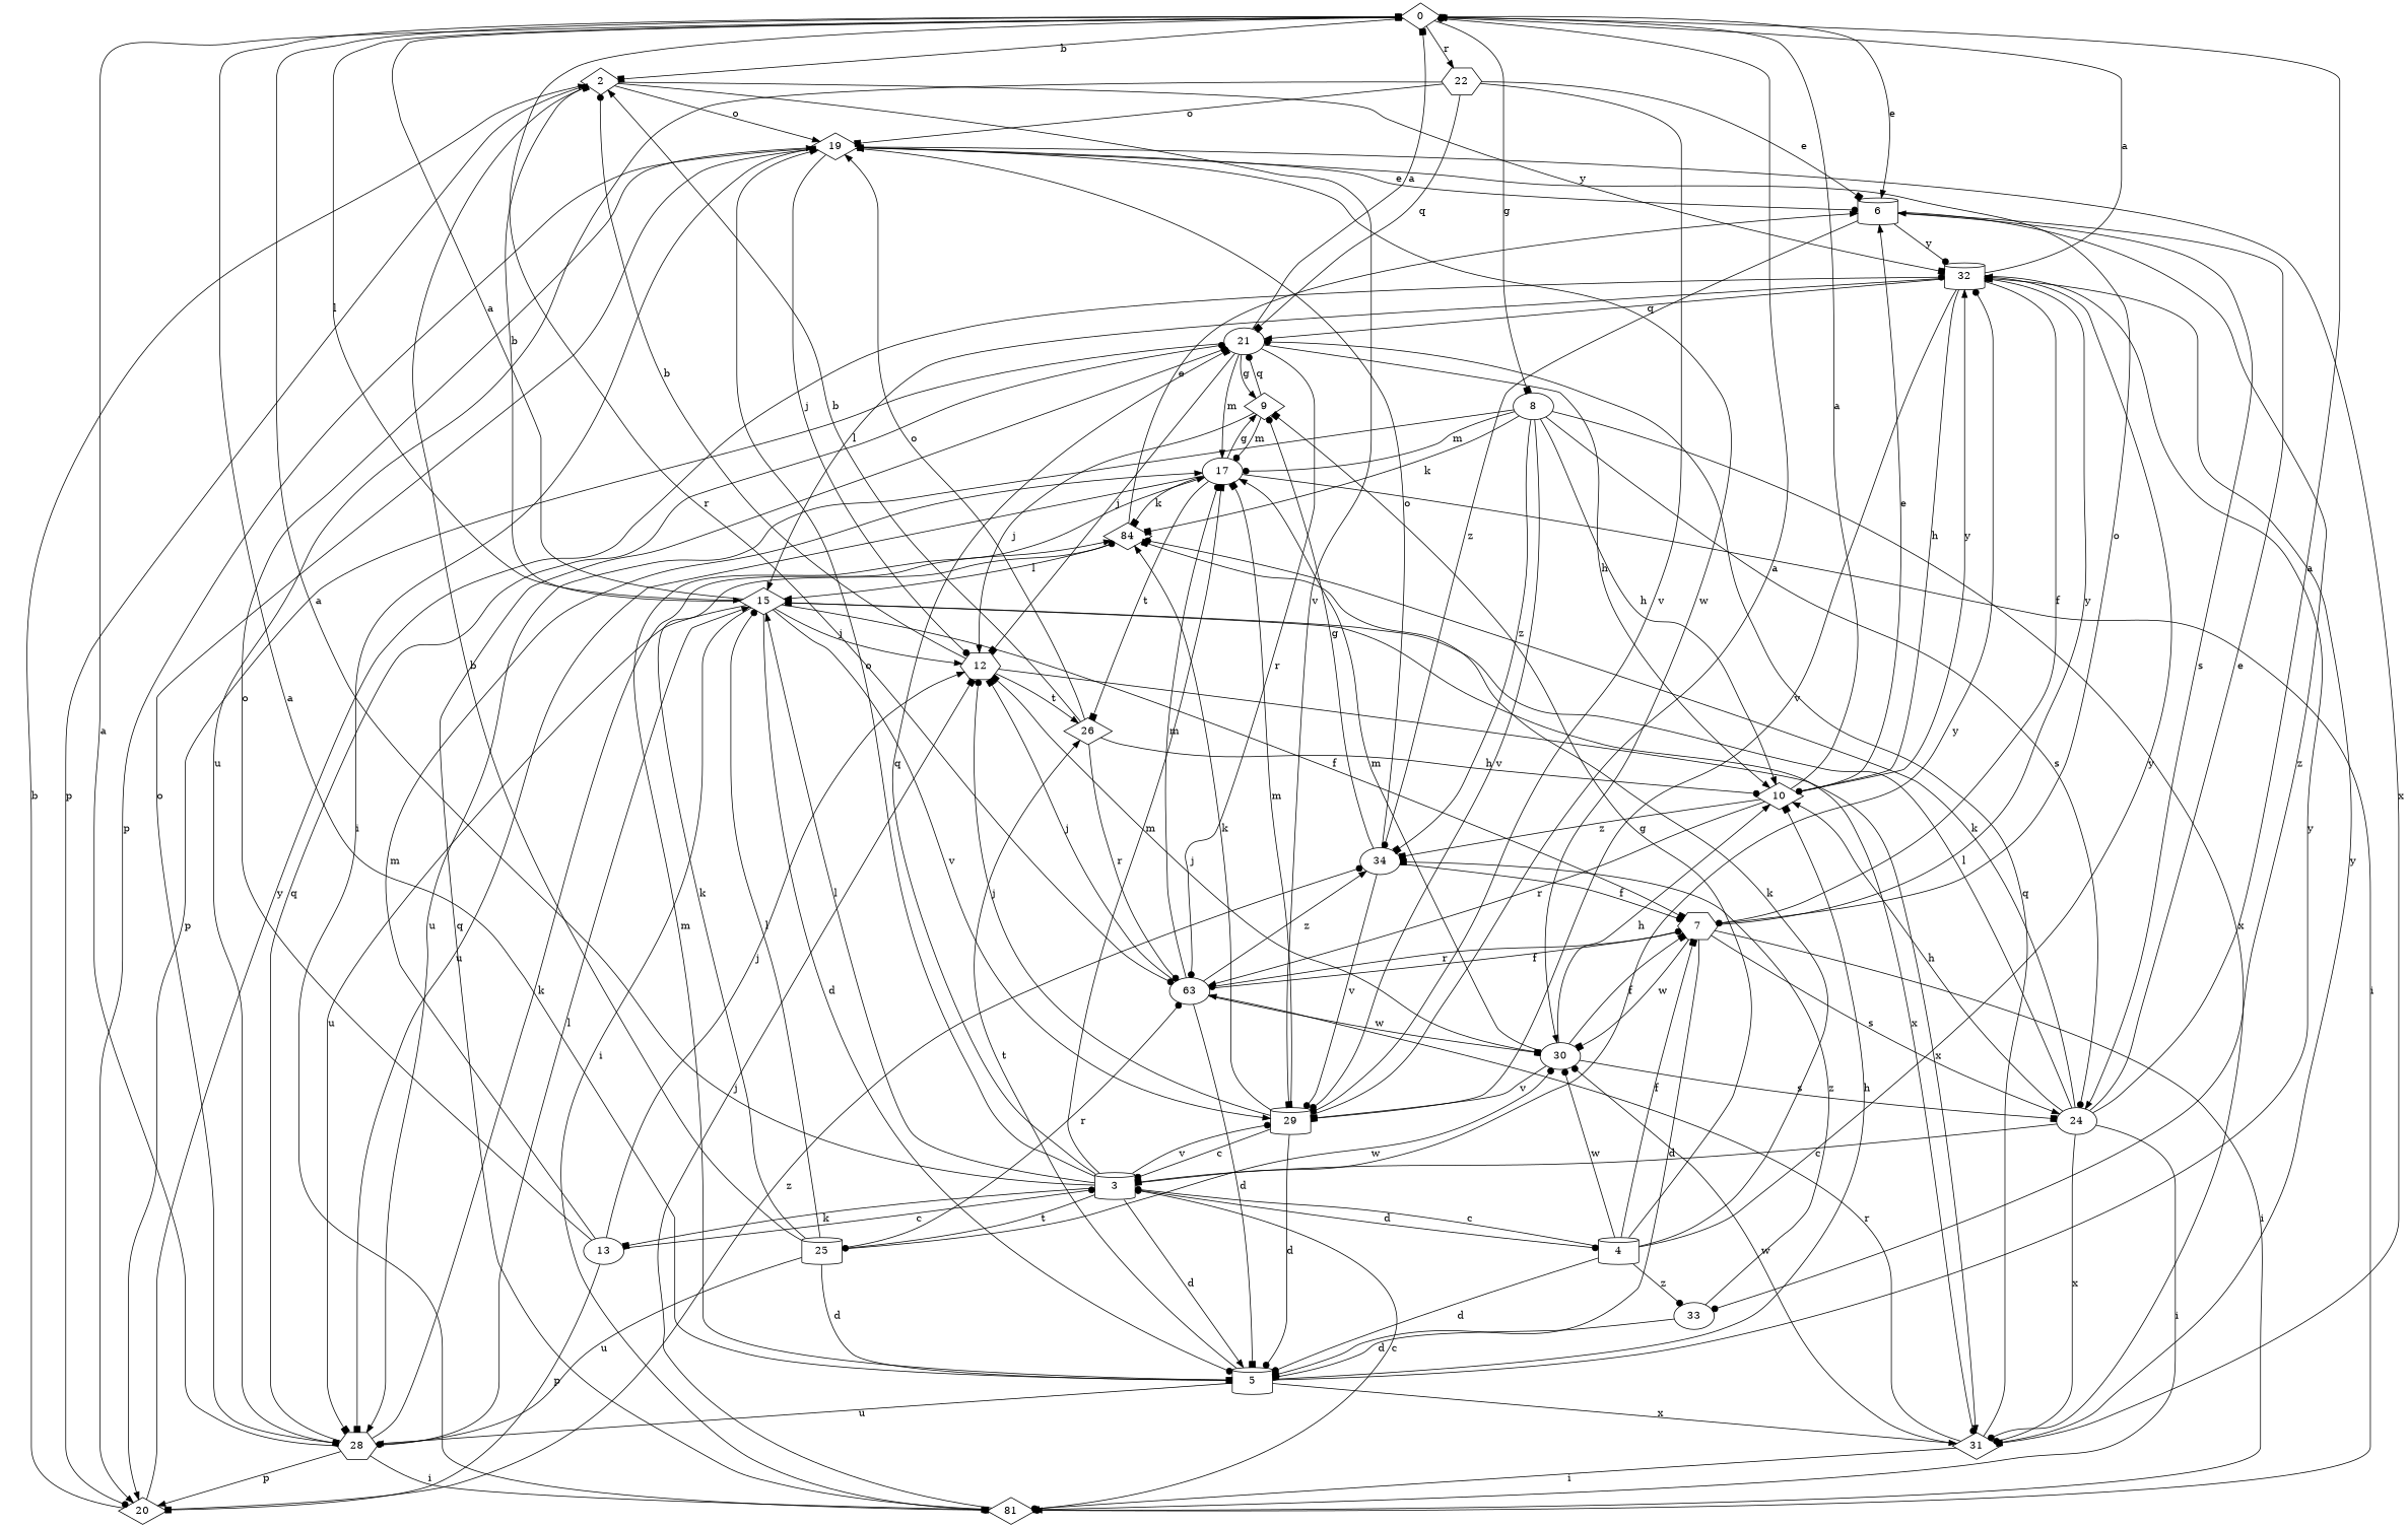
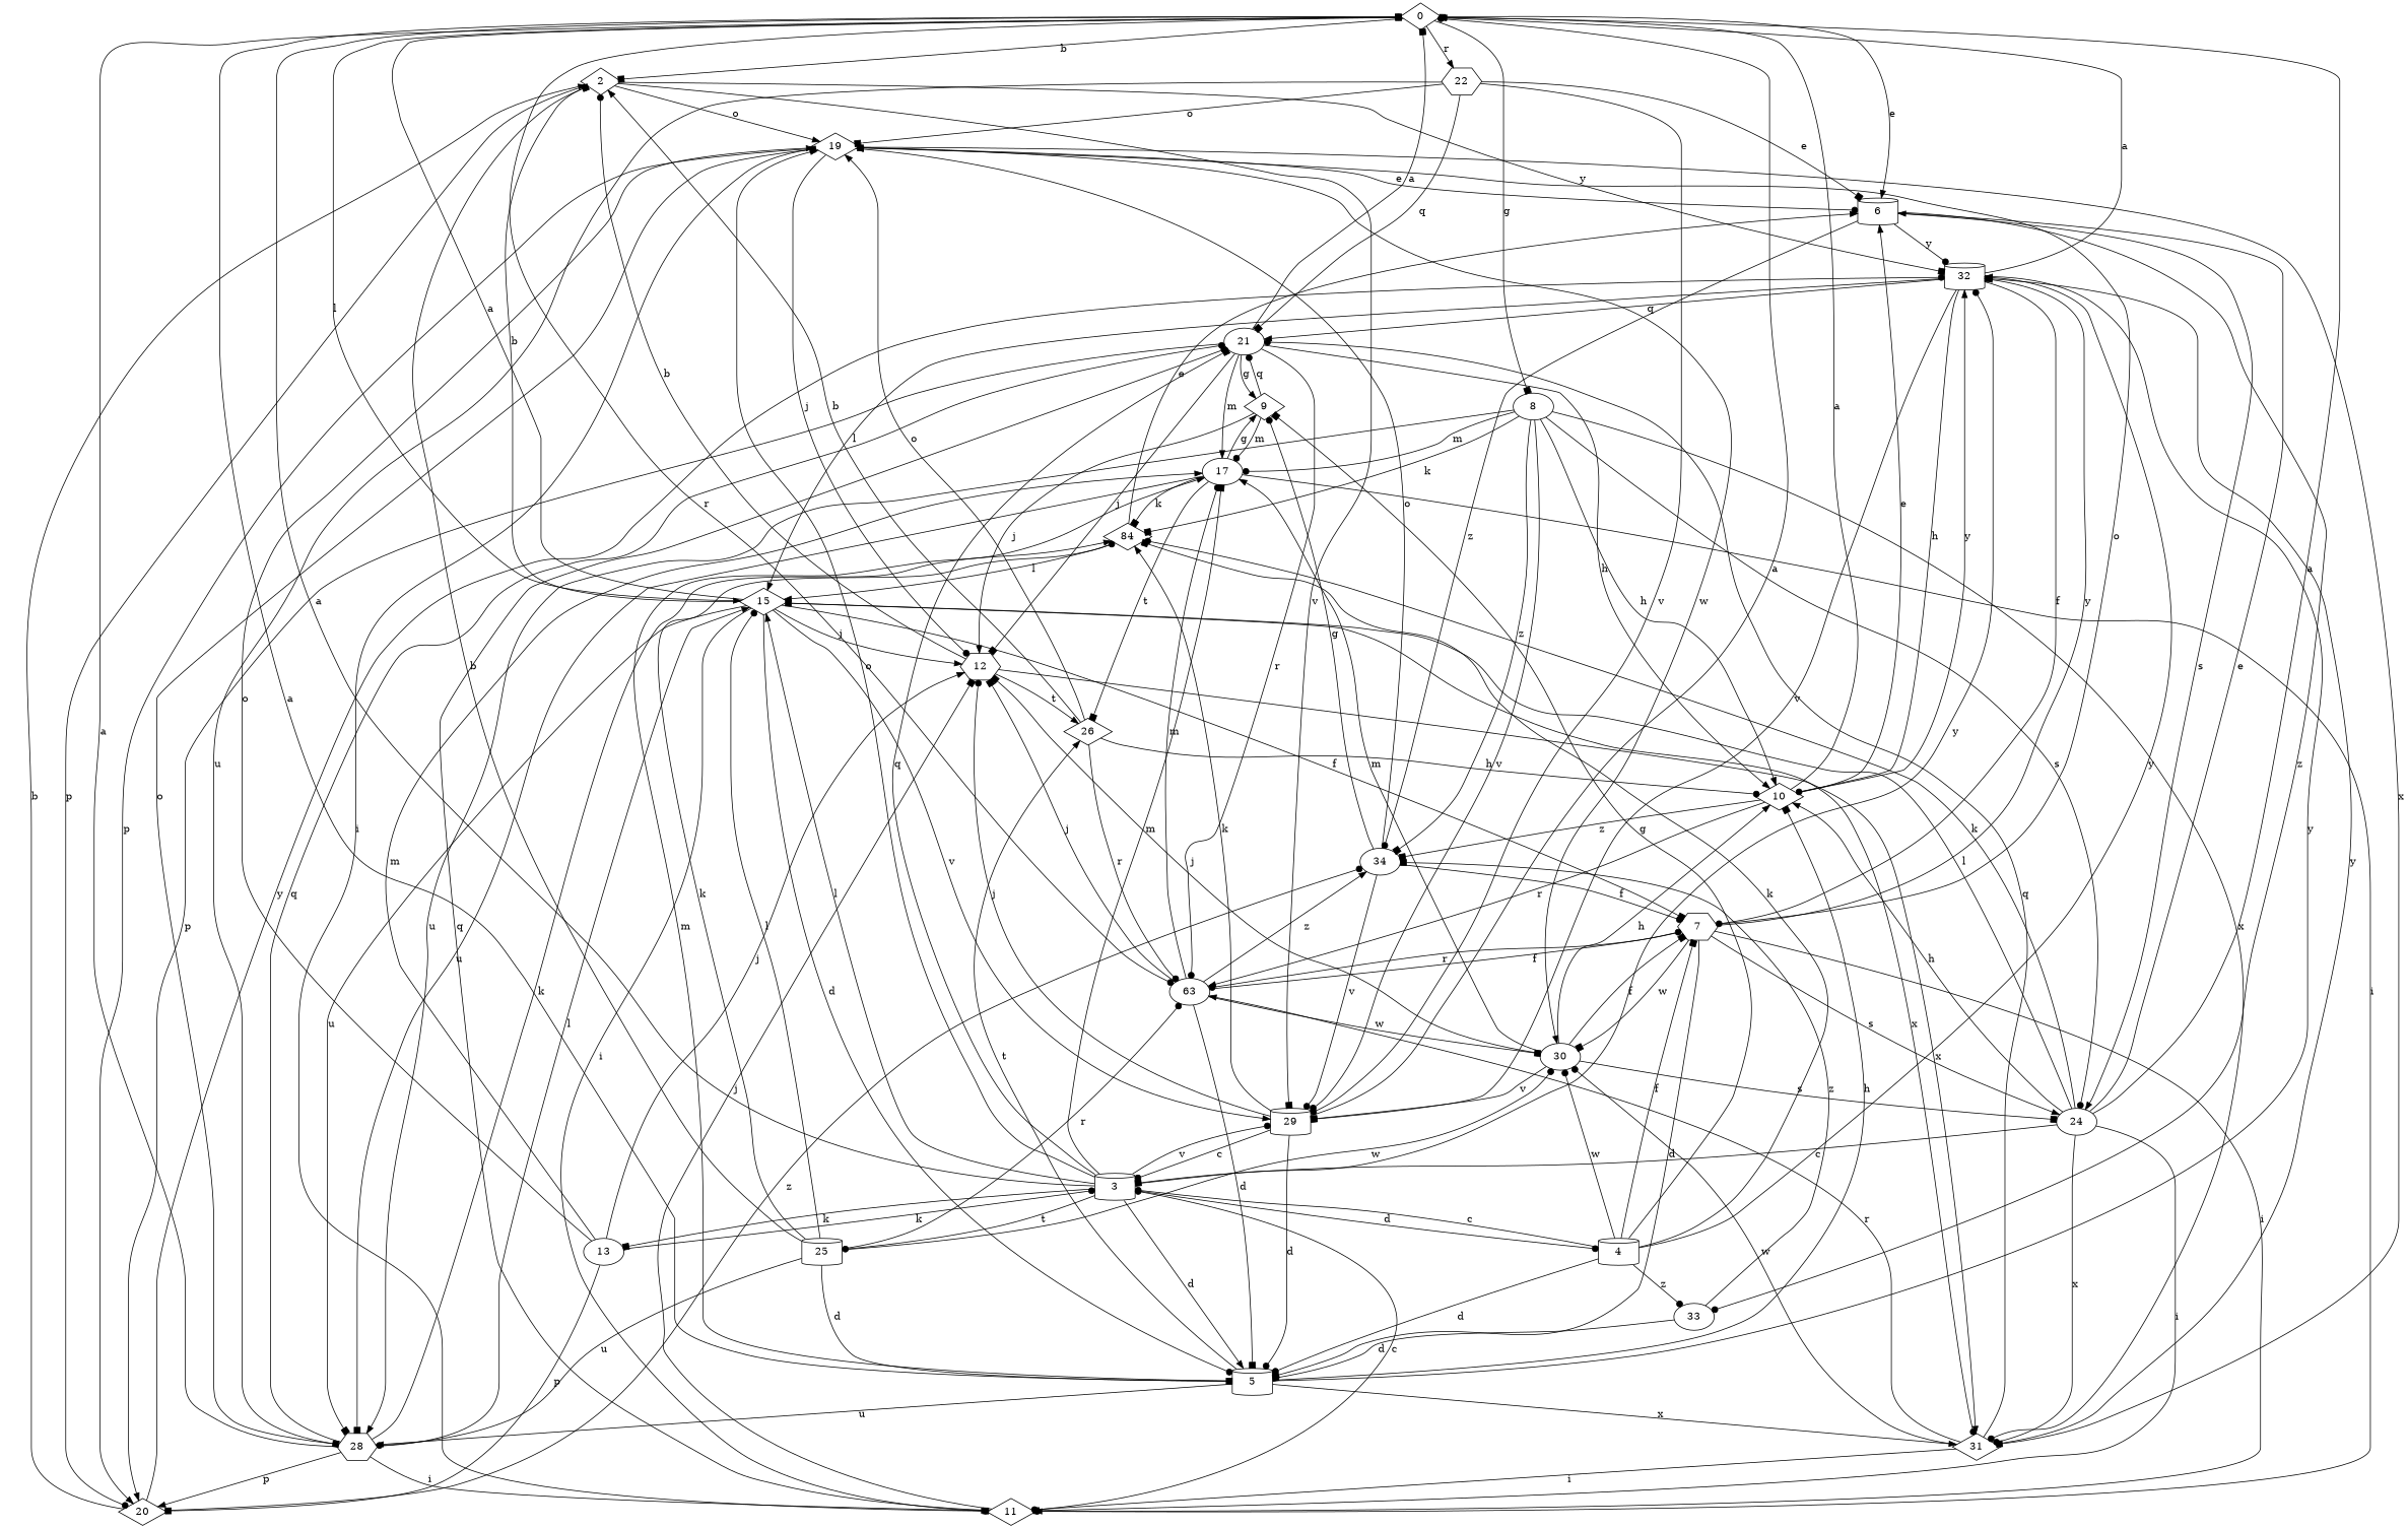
  strict digraph {
    node [shape=diamond]
    edge [arrowhead=dot]
    0
    2
    6 [shape=cylinder]
    8 [shape=ellipse]
    15
    22 [shape=hexagon]
    n7 [label=63 shape=ellipse]
    19
    20
    29 [shape=cylinder]
    32 [shape=cylinder]
    33 [shape=ellipse]
    24 [shape=ellipse]
    34 [shape=ellipse]
    17 [shape=ellipse]
    n16 [label=84]
    10
    28 [shape=hexagon]
    31
    5 [shape=cylinder]
    7 [shape=hexagon]
-   11 [label=81]
+   11
    12 [shape=hexagon]
    21 [shape=ellipse]
    30 [shape=ellipse]
    3 [shape=cylinder]
    4 [shape=cylinder]
    13 [shape=ellipse]
    25 [shape=cylinder]
    9
    26
    0 -> 2 [arrowhead=box label=b]
    0 -> 6 [arrowhead=normal label=e]
    0 -> 8 [arrowhead=box label=g]
    0 -> 15 [arrowhead=normal label=l]
    0 -> 22 [arrowhead=normal label=r]
    0 -> n7 [label=r]
    2 -> 19 [arrowhead=normal label=o]
    2 -> 20 [label=p]
    2 -> 29 [arrowhead=box label=v]
    2 -> 32 [arrowhead=box label=y]
    6 -> 32 [label=y]
    6 -> 33 [label=z]
    6 -> 24 [arrowhead=normal label=s]
    6 -> 34 [label=z]
    8 -> 29 [label=v]
    8 -> 24 [label=s]
    8 -> 34 [arrowhead=box label=z]
    8 -> 17 [label=m]
    8 -> n16 [arrowhead=box label=k]
    8 -> 10 [arrowhead=normal label=h]
    8 -> 28 [arrowhead=normal label=u]
    8 -> 31 [label=x]
    15 -> 0 [arrowhead=box label=a]
    15 -> 2 [label=b]
    15 -> 29 [arrowhead=normal label=v]
    15 -> 28 [arrowhead=box label=u]
    15 -> 31 [label=x]
    15 -> 5 [label=d]
    15 -> 7 [arrowhead=box label=f]
    15 -> 11 [arrowhead=box label=i]
    15 -> 12 [arrowhead=normal label=j]
    22 -> 6 [arrowhead=box label=e]
    22 -> 19 [arrowhead=box label=o]
    22 -> 29 [label=v]
    22 -> 28 [arrowhead=box label=u]
    22 -> 21 [arrowhead=box label=q]
    n7 -> 34 [arrowhead=normal label=z]
    n7 -> 17 [label=m]
    n7 -> 5 [arrowhead=box label=d]
    n7 -> 7 [label=f]
    n7 -> 12 [arrowhead=box label=j]
    n7 -> 30 [arrowhead=box label=w]
    19 -> 6 [label=e]
    19 -> 20 [arrowhead=normal label=p]
    19 -> 31 [arrowhead=box label=x]
    19 -> 11 [label=i]
    19 -> 12 [label=j]
    19 -> 30 [arrowhead=normal label=w]
    20 -> 2 [arrowhead=normal label=b]
    20 -> 32 [label=y]
    20 -> 34 [label=z]
    29 -> 0 [label=a]
-   29 -> 17 [arrowhead=box label=m]
    29 -> n16 [arrowhead=normal label=k]
    29 -> 5 [label=d]
    29 -> 12 [label=j]
    29 -> 3 [label=c]
    32 -> 0 [arrowhead=normal label=a]
    32 -> 15 [arrowhead=normal label=l]
    32 -> 29 [arrowhead=box label=v]
    32 -> 10 [label=h]
    32 -> 7 [label=f]
    32 -> 21 [arrowhead=normal label=q]
    33 -> 34 [arrowhead=box label=z]
    33 -> 5 [arrowhead=box label=d]
    24 -> 0 [arrowhead=normal label=a]
    24 -> 6 [arrowhead=normal label=e]
    24 -> 15 [arrowhead=box label=l]
    24 -> n16 [label=k]
    24 -> 10 [arrowhead=normal label=h]
    24 -> 31 [label=x]
    24 -> 11 [arrowhead=box label=i]
    24 -> 3 [arrowhead=box label=c]
    34 -> 19 [arrowhead=normal label=o]
    34 -> 29 [label=v]
    34 -> 7 [label=f]
    34 -> 9 [label=g]
    17 -> n16 [arrowhead=box label=k]
    17 -> 28 [arrowhead=box label=u]
    17 -> 11 [arrowhead=normal label=i]
    17 -> 9 [arrowhead=normal label=g]
    17 -> 26 [arrowhead=box label=t]
    n16 -> 6 [arrowhead=normal label=e]
    n16 -> 15 [arrowhead=normal label=l]
    10 -> 0 [arrowhead=box label=a]
    10 -> 6 [arrowhead=normal label=e]
    10 -> n7 [arrowhead=normal label=r]
    10 -> 32 [arrowhead=normal label=y]
    10 -> 34 [arrowhead=box label=z]
    28 -> 0 [arrowhead=box label=a]
    28 -> 15 [arrowhead=normal label=l]
    28 -> 19 [arrowhead=box label=o]
    28 -> 20 [arrowhead=normal label=p]
    28 -> n16 [arrowhead=normal label=k]
    28 -> 11 [arrowhead=normal label=i]
    28 -> 21 [label=q]
    31 -> n7 [arrowhead=normal label=r]
    31 -> 32 [arrowhead=box label=y]
    31 -> 11 [label=i]
    31 -> 21 [label=q]
    31 -> 30 [label=w]
    5 -> 0 [arrowhead=box label=a]
    5 -> 32 [arrowhead=normal label=y]
    5 -> 17 [arrowhead=normal label=m]
    5 -> 10 [arrowhead=box label=h]
    5 -> 28 [arrowhead=normal label=u]
    5 -> 31 [arrowhead=normal label=x]
    5 -> 26 [arrowhead=normal label=t]
    7 -> n7 [label=r]
    7 -> 19 [arrowhead=box label=o]
    7 -> 32 [arrowhead=normal label=y]
    7 -> 24 [arrowhead=normal label=s]
    7 -> 5 [arrowhead=box label=d]
    7 -> 11 [label=i]
    7 -> 30 [arrowhead=box label=w]
    11 -> 12 [arrowhead=box label=j]
    11 -> 21 [label=q]
    11 -> 3 [label=c]
    12 -> 2 [label=b]
    12 -> 31 [arrowhead=normal label=x]
    12 -> 26 [arrowhead=normal label=t]
    21 -> 0 [arrowhead=box label=a]
    21 -> n7 [label=r]
    21 -> 20 [arrowhead=normal label=p]
    21 -> 17 [arrowhead=normal label=m]
    21 -> 10 [arrowhead=normal label=h]
    21 -> 12 [arrowhead=box label=j]
    21 -> 9 [arrowhead=normal label=g]
    30 -> 29 [arrowhead=box label=v]
    30 -> 24 [arrowhead=box label=s]
    30 -> 17 [arrowhead=normal label=m]
    30 -> 10 [arrowhead=normal label=h]
    30 -> 7 [arrowhead=box label=f]
    30 -> 12 [arrowhead=box label=j]
    3 -> 0 [label=a]
    3 -> 15 [arrowhead=normal label=l]
    3 -> 19 [arrowhead=normal label=o]
    3 -> 29 [label=v]
    3 -> 32 [label=y]
    3 -> 17 [arrowhead=box label=m]
    3 -> 5 [arrowhead=normal label=d]
    3 -> 21 [arrowhead=box label=q]
    3 -> 4 [label=d]
    3 -> 13 [arrowhead=box label=k]
    3 -> 25 [label=t]
    4 -> 32 [arrowhead=normal label=y]
    4 -> 33 [label=z]
    4 -> n16 [arrowhead=box label=k]
    4 -> 5 [label=d]
    4 -> 7 [arrowhead=box label=f]
    4 -> 30 [label=w]
    4 -> 3 [label=c]
    4 -> 9 [arrowhead=box label=g]
    13 -> 19 [arrowhead=normal label=o]
    13 -> 20 [arrowhead=box label=p]
    13 -> 17 [arrowhead=normal label=m]
    13 -> 12 [arrowhead=normal label=j]
-   13 -> 3 [label=c]
+   13 -> 3 [label=k]
    25 -> 2 [arrowhead=box label=b]
    25 -> 15 [label=l]
    25 -> n7 [label=r]
    25 -> n16 [label=k]
    25 -> 28 [label=u]
    25 -> 5 [arrowhead=box label=d]
    25 -> 30 [label=w]
    9 -> 17 [label=m]
    9 -> 12 [arrowhead=normal label=j]
    9 -> 21 [label=q]
    26 -> 2 [arrowhead=normal label=b]
    26 -> n7 [label=r]
    26 -> 19 [arrowhead=normal label=o]
    26 -> 10 [label=h]
  }
